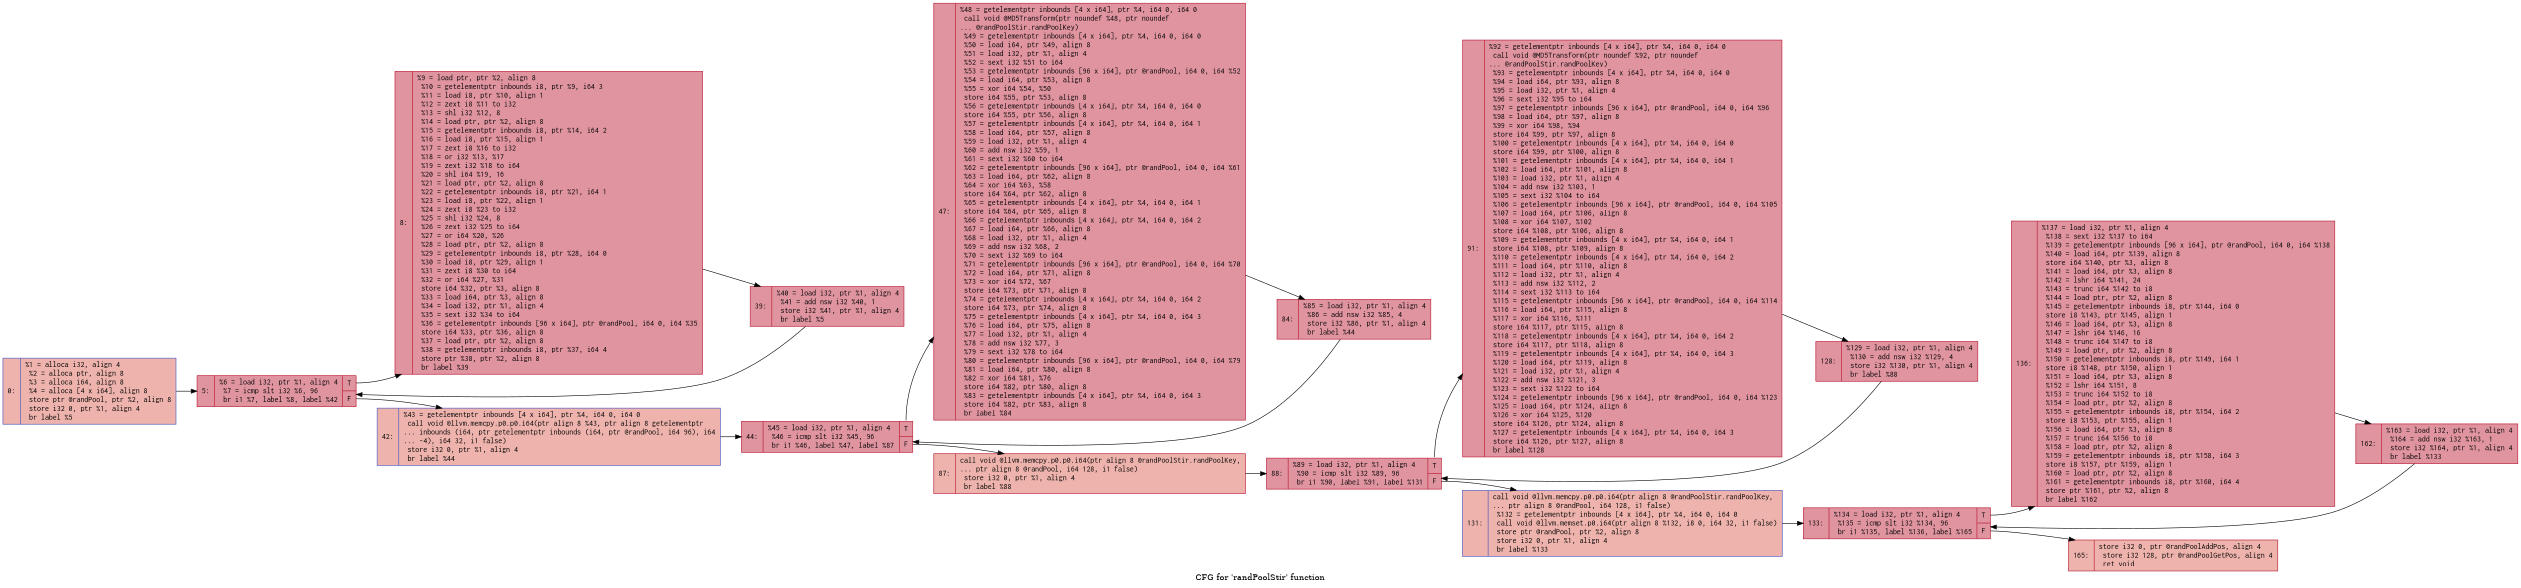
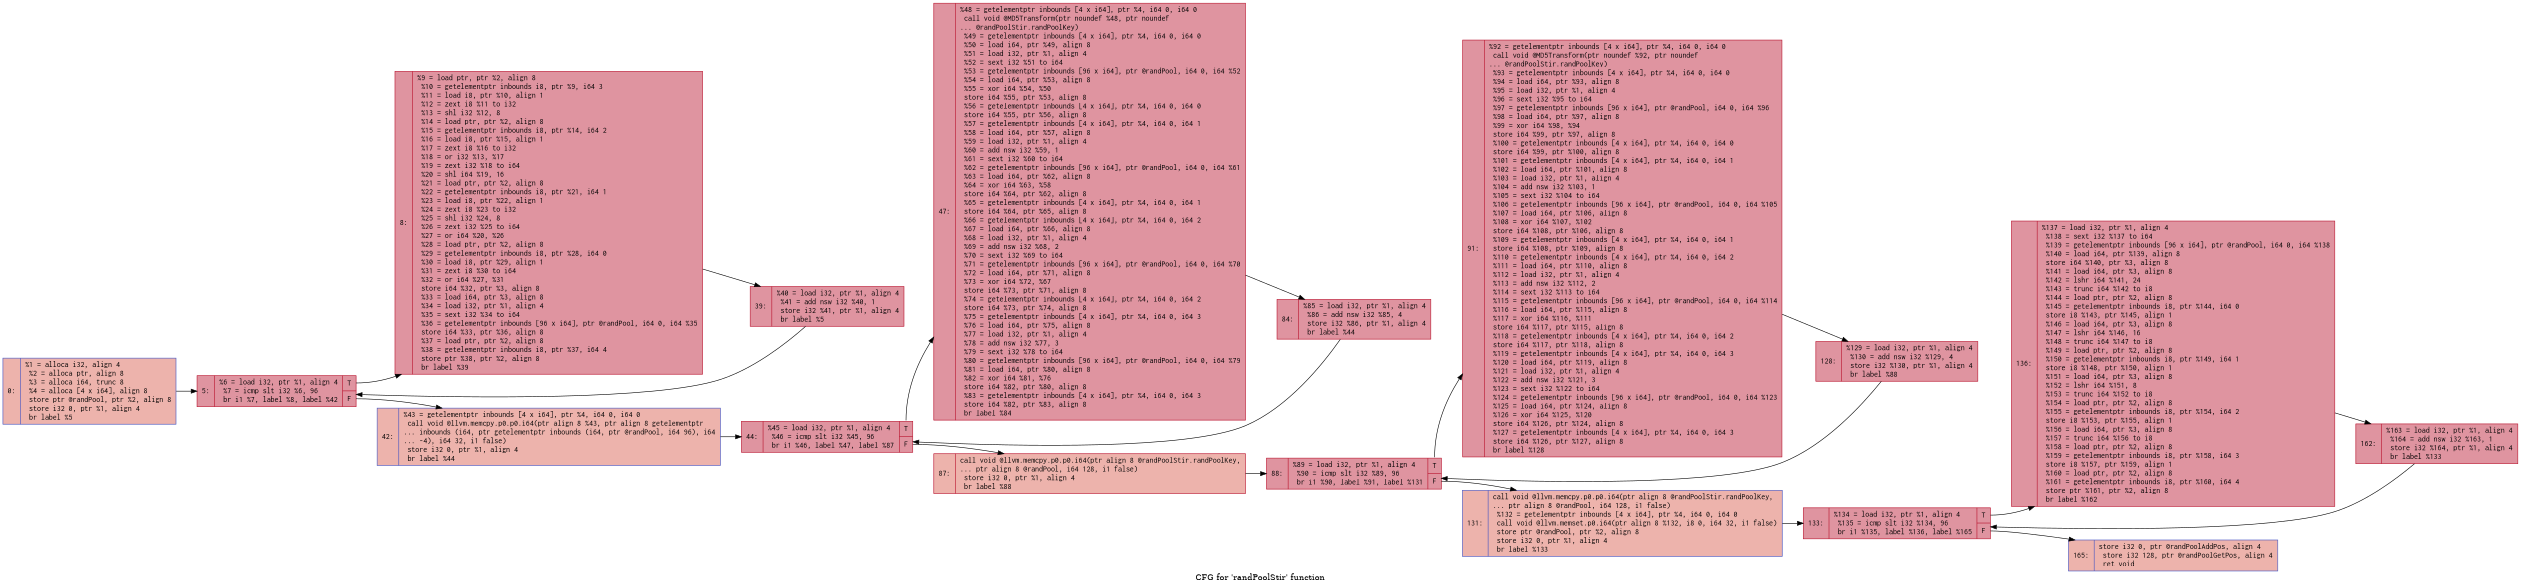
  digraph {
    label="CFG for 'randPoolStir' function"
    rankdir=LR
    node [color="#b70d28ff" fillcolor="#b70d2870" fontname=Courier shape=record style=filled]
-   n1 [color="#3d50c3ff" fillcolor="#d6524470" label="{0:\l|  %1 = alloca i32, align 4\l  %2 = alloca ptr, align 8\l  %3 = alloca i64, align 8\l  %4 = alloca [4 x i64], align 8\l  store ptr @randPool, ptr %2, align 8\l  store i32 0, ptr %1, align 4\l  br label %5\l}"]
+   n1 [color="#3d50c3ff" fillcolor="#d6524470" label="{0:\l|  %1 = alloca i32, align 4\l  %2 = alloca ptr, align 8\l  %3 = alloca i64, trunc 8\l  %4 = alloca [4 x i64], align 8\l  store ptr @randPool, ptr %2, align 8\l  store i32 0, ptr %1, align 4\l  br label %5\l}"]
    n2 [label="{5:\l|  %6 = load i32, ptr %1, align 4\l  %7 = icmp slt i32 %6, 96\l  br i1 %7, label %8, label %42\l|{<s0>T|<s1>F}}"]
    n3 [label="{8:\l|  %9 = load ptr, ptr %2, align 8\l  %10 = getelementptr inbounds i8, ptr %9, i64 3\l  %11 = load i8, ptr %10, align 1\l  %12 = zext i8 %11 to i32\l  %13 = shl i32 %12, 8\l  %14 = load ptr, ptr %2, align 8\l  %15 = getelementptr inbounds i8, ptr %14, i64 2\l  %16 = load i8, ptr %15, align 1\l  %17 = zext i8 %16 to i32\l  %18 = or i32 %13, %17\l  %19 = zext i32 %18 to i64\l  %20 = shl i64 %19, 16\l  %21 = load ptr, ptr %2, align 8\l  %22 = getelementptr inbounds i8, ptr %21, i64 1\l  %23 = load i8, ptr %22, align 1\l  %24 = zext i8 %23 to i32\l  %25 = shl i32 %24, 8\l  %26 = zext i32 %25 to i64\l  %27 = or i64 %20, %26\l  %28 = load ptr, ptr %2, align 8\l  %29 = getelementptr inbounds i8, ptr %28, i64 0\l  %30 = load i8, ptr %29, align 1\l  %31 = zext i8 %30 to i64\l  %32 = or i64 %27, %31\l  store i64 %32, ptr %3, align 8\l  %33 = load i64, ptr %3, align 8\l  %34 = load i32, ptr %1, align 4\l  %35 = sext i32 %34 to i64\l  %36 = getelementptr inbounds [96 x i64], ptr @randPool, i64 0, i64 %35\l  store i64 %33, ptr %36, align 8\l  %37 = load ptr, ptr %2, align 8\l  %38 = getelementptr inbounds i8, ptr %37, i64 4\l  store ptr %38, ptr %2, align 8\l  br label %39\l}"]
    n4 [color="#3d50c3ff" fillcolor="#d6524470" label="{42:\l|  %43 = getelementptr inbounds [4 x i64], ptr %4, i64 0, i64 0\l  call void @llvm.memcpy.p0.p0.i64(ptr align 8 %43, ptr align 8 getelementptr\l... inbounds (i64, ptr getelementptr inbounds (i64, ptr @randPool, i64 96), i64\l... -4), i64 32, i1 false)\l  store i32 0, ptr %1, align 4\l  br label %44\l}"]
    n5 [label="{39:\l|  %40 = load i32, ptr %1, align 4\l  %41 = add nsw i32 %40, 1\l  store i32 %41, ptr %1, align 4\l  br label %5\l}"]
    n6 [label="{44:\l|  %45 = load i32, ptr %1, align 4\l  %46 = icmp slt i32 %45, 96\l  br i1 %46, label %47, label %87\l|{<s0>T|<s1>F}}"]
    n7 [label="{47:\l|  %48 = getelementptr inbounds [4 x i64], ptr %4, i64 0, i64 0\l  call void @MD5Transform(ptr noundef %48, ptr noundef\l... @randPoolStir.randPoolKey)\l  %49 = getelementptr inbounds [4 x i64], ptr %4, i64 0, i64 0\l  %50 = load i64, ptr %49, align 8\l  %51 = load i32, ptr %1, align 4\l  %52 = sext i32 %51 to i64\l  %53 = getelementptr inbounds [96 x i64], ptr @randPool, i64 0, i64 %52\l  %54 = load i64, ptr %53, align 8\l  %55 = xor i64 %54, %50\l  store i64 %55, ptr %53, align 8\l  %56 = getelementptr inbounds [4 x i64], ptr %4, i64 0, i64 0\l  store i64 %55, ptr %56, align 8\l  %57 = getelementptr inbounds [4 x i64], ptr %4, i64 0, i64 1\l  %58 = load i64, ptr %57, align 8\l  %59 = load i32, ptr %1, align 4\l  %60 = add nsw i32 %59, 1\l  %61 = sext i32 %60 to i64\l  %62 = getelementptr inbounds [96 x i64], ptr @randPool, i64 0, i64 %61\l  %63 = load i64, ptr %62, align 8\l  %64 = xor i64 %63, %58\l  store i64 %64, ptr %62, align 8\l  %65 = getelementptr inbounds [4 x i64], ptr %4, i64 0, i64 1\l  store i64 %64, ptr %65, align 8\l  %66 = getelementptr inbounds [4 x i64], ptr %4, i64 0, i64 2\l  %67 = load i64, ptr %66, align 8\l  %68 = load i32, ptr %1, align 4\l  %69 = add nsw i32 %68, 2\l  %70 = sext i32 %69 to i64\l  %71 = getelementptr inbounds [96 x i64], ptr @randPool, i64 0, i64 %70\l  %72 = load i64, ptr %71, align 8\l  %73 = xor i64 %72, %67\l  store i64 %73, ptr %71, align 8\l  %74 = getelementptr inbounds [4 x i64], ptr %4, i64 0, i64 2\l  store i64 %73, ptr %74, align 8\l  %75 = getelementptr inbounds [4 x i64], ptr %4, i64 0, i64 3\l  %76 = load i64, ptr %75, align 8\l  %77 = load i32, ptr %1, align 4\l  %78 = add nsw i32 %77, 3\l  %79 = sext i32 %78 to i64\l  %80 = getelementptr inbounds [96 x i64], ptr @randPool, i64 0, i64 %79\l  %81 = load i64, ptr %80, align 8\l  %82 = xor i64 %81, %76\l  store i64 %82, ptr %80, align 8\l  %83 = getelementptr inbounds [4 x i64], ptr %4, i64 0, i64 3\l  store i64 %82, ptr %83, align 8\l  br label %84\l}"]
    n8 [fillcolor="#d6524470" label="{87:\l|  call void @llvm.memcpy.p0.p0.i64(ptr align 8 @randPoolStir.randPoolKey,\l... ptr align 8 @randPool, i64 128, i1 false)\l  store i32 0, ptr %1, align 4\l  br label %88\l}"]
    n9 [label="{84:\l|  %85 = load i32, ptr %1, align 4\l  %86 = add nsw i32 %85, 4\l  store i32 %86, ptr %1, align 4\l  br label %44\l}"]
    n10 [label="{88:\l|  %89 = load i32, ptr %1, align 4\l  %90 = icmp slt i32 %89, 96\l  br i1 %90, label %91, label %131\l|{<s0>T|<s1>F}}"]
    n11 [label="{91:\l|  %92 = getelementptr inbounds [4 x i64], ptr %4, i64 0, i64 0\l  call void @MD5Transform(ptr noundef %92, ptr noundef\l... @randPoolStir.randPoolKey)\l  %93 = getelementptr inbounds [4 x i64], ptr %4, i64 0, i64 0\l  %94 = load i64, ptr %93, align 8\l  %95 = load i32, ptr %1, align 4\l  %96 = sext i32 %95 to i64\l  %97 = getelementptr inbounds [96 x i64], ptr @randPool, i64 0, i64 %96\l  %98 = load i64, ptr %97, align 8\l  %99 = xor i64 %98, %94\l  store i64 %99, ptr %97, align 8\l  %100 = getelementptr inbounds [4 x i64], ptr %4, i64 0, i64 0\l  store i64 %99, ptr %100, align 8\l  %101 = getelementptr inbounds [4 x i64], ptr %4, i64 0, i64 1\l  %102 = load i64, ptr %101, align 8\l  %103 = load i32, ptr %1, align 4\l  %104 = add nsw i32 %103, 1\l  %105 = sext i32 %104 to i64\l  %106 = getelementptr inbounds [96 x i64], ptr @randPool, i64 0, i64 %105\l  %107 = load i64, ptr %106, align 8\l  %108 = xor i64 %107, %102\l  store i64 %108, ptr %106, align 8\l  %109 = getelementptr inbounds [4 x i64], ptr %4, i64 0, i64 1\l  store i64 %108, ptr %109, align 8\l  %110 = getelementptr inbounds [4 x i64], ptr %4, i64 0, i64 2\l  %111 = load i64, ptr %110, align 8\l  %112 = load i32, ptr %1, align 4\l  %113 = add nsw i32 %112, 2\l  %114 = sext i32 %113 to i64\l  %115 = getelementptr inbounds [96 x i64], ptr @randPool, i64 0, i64 %114\l  %116 = load i64, ptr %115, align 8\l  %117 = xor i64 %116, %111\l  store i64 %117, ptr %115, align 8\l  %118 = getelementptr inbounds [4 x i64], ptr %4, i64 0, i64 2\l  store i64 %117, ptr %118, align 8\l  %119 = getelementptr inbounds [4 x i64], ptr %4, i64 0, i64 3\l  %120 = load i64, ptr %119, align 8\l  %121 = load i32, ptr %1, align 4\l  %122 = add nsw i32 %121, 3\l  %123 = sext i32 %122 to i64\l  %124 = getelementptr inbounds [96 x i64], ptr @randPool, i64 0, i64 %123\l  %125 = load i64, ptr %124, align 8\l  %126 = xor i64 %125, %120\l  store i64 %126, ptr %124, align 8\l  %127 = getelementptr inbounds [4 x i64], ptr %4, i64 0, i64 3\l  store i64 %126, ptr %127, align 8\l  br label %128\l}"]
    n12 [color="#3d50c3ff" fillcolor="#d6524470" label="{131:\l|  call void @llvm.memcpy.p0.p0.i64(ptr align 8 @randPoolStir.randPoolKey,\l... ptr align 8 @randPool, i64 128, i1 false)\l  %132 = getelementptr inbounds [4 x i64], ptr %4, i64 0, i64 0\l  call void @llvm.memset.p0.i64(ptr align 8 %132, i8 0, i64 32, i1 false)\l  store ptr @randPool, ptr %2, align 8\l  store i32 0, ptr %1, align 4\l  br label %133\l}"]
    n13 [label="{128:\l|  %129 = load i32, ptr %1, align 4\l  %130 = add nsw i32 %129, 4\l  store i32 %130, ptr %1, align 4\l  br label %88\l}"]
    n14 [label="{133:\l|  %134 = load i32, ptr %1, align 4\l  %135 = icmp slt i32 %134, 96\l  br i1 %135, label %136, label %165\l|{<s0>T|<s1>F}}"]
    n15 [label="{136:\l|  %137 = load i32, ptr %1, align 4\l  %138 = sext i32 %137 to i64\l  %139 = getelementptr inbounds [96 x i64], ptr @randPool, i64 0, i64 %138\l  %140 = load i64, ptr %139, align 8\l  store i64 %140, ptr %3, align 8\l  %141 = load i64, ptr %3, align 8\l  %142 = lshr i64 %141, 24\l  %143 = trunc i64 %142 to i8\l  %144 = load ptr, ptr %2, align 8\l  %145 = getelementptr inbounds i8, ptr %144, i64 0\l  store i8 %143, ptr %145, align 1\l  %146 = load i64, ptr %3, align 8\l  %147 = lshr i64 %146, 16\l  %148 = trunc i64 %147 to i8\l  %149 = load ptr, ptr %2, align 8\l  %150 = getelementptr inbounds i8, ptr %149, i64 1\l  store i8 %148, ptr %150, align 1\l  %151 = load i64, ptr %3, align 8\l  %152 = lshr i64 %151, 8\l  %153 = trunc i64 %152 to i8\l  %154 = load ptr, ptr %2, align 8\l  %155 = getelementptr inbounds i8, ptr %154, i64 2\l  store i8 %153, ptr %155, align 1\l  %156 = load i64, ptr %3, align 8\l  %157 = trunc i64 %156 to i8\l  %158 = load ptr, ptr %2, align 8\l  %159 = getelementptr inbounds i8, ptr %158, i64 3\l  store i8 %157, ptr %159, align 1\l  %160 = load ptr, ptr %2, align 8\l  %161 = getelementptr inbounds i8, ptr %160, i64 4\l  store ptr %161, ptr %2, align 8\l  br label %162\l}"]
-   n16 [fillcolor="#d6524470" label="{165:\l|  store i32 0, ptr @randPoolAddPos, align 4\l  store i32 128, ptr @randPoolGetPos, align 4\l  ret void\l}"]
+   n16 [color="#3d50c3ff" fillcolor="#d6524470" label="{165:\l|  store i32 0, ptr @randPoolAddPos, align 4\l  store i32 128, ptr @randPoolGetPos, align 4\l  ret void\l}"]
    n17 [label="{162:\l|  %163 = load i32, ptr %1, align 4\l  %164 = add nsw i32 %163, 1\l  store i32 %164, ptr %1, align 4\l  br label %133\l}"]
    n1 -> n2
    n2 -> n3 [tailport=s0]
    n2 -> n4 [tailport=s1]
    n3 -> n5
    n4 -> n6
    n5 -> n2
    n6 -> n7 [tailport=s0]
    n6 -> n8 [tailport=s1]
    n7 -> n9
    n8 -> n10
    n9 -> n6
    n10 -> n11 [tailport=s0]
    n10 -> n12 [tailport=s1]
    n11 -> n13
    n12 -> n14
    n13 -> n10
    n14 -> n15 [tailport=s0]
    n14 -> n16 [tailport=s1]
    n15 -> n17
    n17 -> n14
  }
